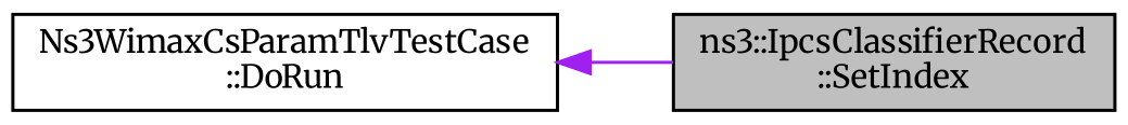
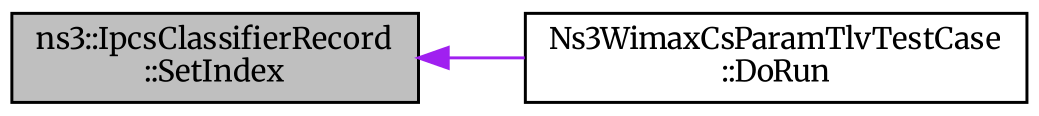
  digraph {
    rankdir=LR
    fontname=Merriweather
    node [color=black fontname=Merriweather fontsize=10 shape=record style=filled]
    n1 [fillcolor=grey75 fontcolor=black height=0.2 label="ns3::IpcsClassifierRecord\l::SetIndex" width=0.4]
    n2 [fillcolor=white height=0.2 label="Ns3WimaxCsParamTlvTestCase\l::DoRun" width=0.4]
-   n2 -> n1 [color=purple dir=back fontname=Merriweather fontsize=10 labelfontname=Helvetica labelfontsize=10 style=solid]
+   n1 -> n2 [color=purple dir=back fontname=Merriweather fontsize=10 labelfontname=Helvetica labelfontsize=10 style=solid]
  }
